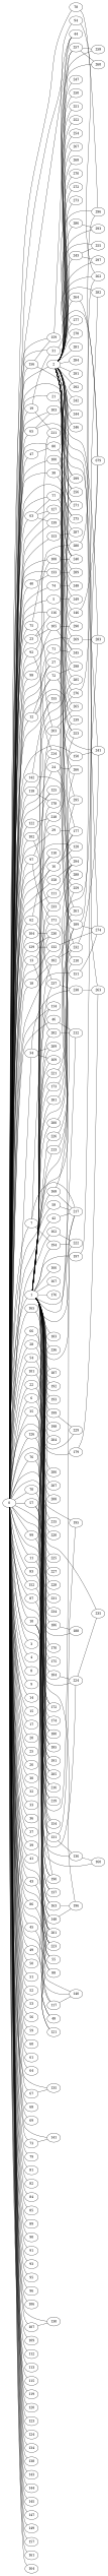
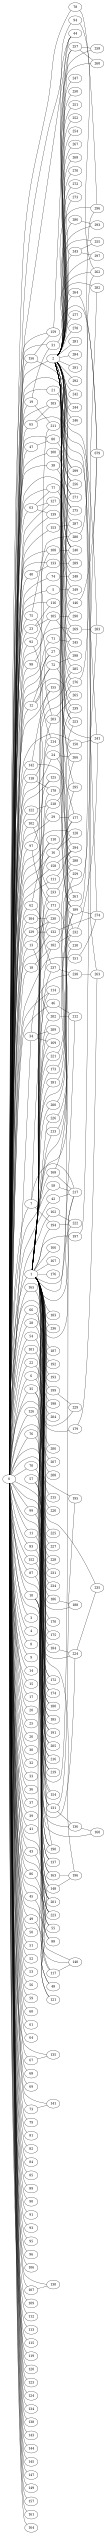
  graph {
    fontname="Noto Serif"
    rankdir=LR
    node [fontname="Noto Serif"]
    edge [fontname="Noto Serif"]
    0
    1
    2
    3
    4
    5
    6
    7
    8
    9
    10
    11
    12
    13
    14
    15
    16
    17
    18
    19
    20
    21
    22
    23
    24
    25
    26
    27
    28
    29
    30
    31
    32
    33
    34
    35
    36
    37
    38
    39
    40
    41
    42
    43
    44
    45
    46
    47
    48
    49
    50
    51
    52
    53
    54
    55
    56
    57
    58
    59
    60
    61
    62
    63
    64
    65
    66
    67
    68
    69
    70
    71
    72
    73
    74
    75
    76
    77
    78
    79
    80
    81
    82
    83
    84
    85
    86
    87
    88
    89
    90
    91
    92
    93
    94
    95
    96
    97
    98
    99
    100
    101
    102
    103
    104
    105
    106
    107
    108
    109
    110
    111
    112
    113
    114
    115
    116
    117
    118
    119
    120
    121
    122
    123
    124
    125
    126
    127
    128
    129
    130
    131
    132
    133
    134
    135
    136
    137
    138
    139
    140
    141
    142
    143
    144
    145
    146
    147
    148
    149
    150
    151
    152
    153
    154
    155
    156
    157
    158
    159
    160
    161
    162
    163
    164
    165
    240
    166
    167
    168
    169
    170
    171
    172
    173
    174
    175
    176
    177
    178
    179
    180
    181
    182
    183
    184
    185
    186
    187
    188
    189
    190
    191
    192
    193
    194
    195
    196
    197
    198
    199
    200
    201
    202
    203
    204
    205
    206
    207
    208
    209
    210
    211
    212
    213
    214
    215
    216
    217
    218
    219
    220
    221
    222
    223
    224
    225
    226
    227
    228
    229
    230
    231
    232
    233
    234
    235
    236
    237
    256
    258
    259
    260
    261
    262
    257
    264
    265
    266
    267
    268
    269
    270
    271
    272
    273
    274
    275
    276
    277
    278
    n262 [label=679]
    280
    281
    282
    283
    284
    285
    286
    287
    288
    289
    290
    291
    292
    293
    294
    295
    296
    297
    298
    263
    299
    239
    241
    242
    243
    244
    245
    246
    247
    248
    249
    250
    251
    252
    253
    254
    255
    238
    0 -- 1
    0 -- 2
    0 -- 3
    0 -- 4
    0 -- 5
    0 -- 6
    0 -- 7
    0 -- 8
    0 -- 9
    0 -- 10
    0 -- 11
    0 -- 12
    0 -- 13
    0 -- 14
    0 -- 15
    0 -- 16
    0 -- 17
    0 -- 18
    0 -- 19
    0 -- 20
    0 -- 21
    0 -- 22
    0 -- 23
    0 -- 24
    0 -- 25
    0 -- 26
    0 -- 27
    0 -- 28
    0 -- 29
    0 -- 30
    0 -- 31
    0 -- 32
    0 -- 33
    0 -- 34
    0 -- 35
    0 -- 36
    0 -- 37
    0 -- 38
    0 -- 39
    0 -- 40
    0 -- 41
    0 -- 42
    0 -- 43
    0 -- 44
    0 -- 45
    0 -- 46
    0 -- 47
    0 -- 48
    0 -- 49
    0 -- 50
    0 -- 51
    0 -- 52
    0 -- 53
    0 -- 54
    0 -- 55
    0 -- 56
-   0 -- 57
+   0 -- 174
    0 -- 58
    0 -- 59
    0 -- 60
    0 -- 61
    0 -- 62
    0 -- 63
    0 -- 64
    0 -- 65
    0 -- 66
    0 -- 67
    0 -- 68
    0 -- 69
    0 -- 70
    0 -- 71
    0 -- 72
    0 -- 73
    0 -- 74
    0 -- 75
    0 -- 76
    0 -- 77
    0 -- 78
    0 -- 79
    0 -- 80
    0 -- 81
    0 -- 82
    0 -- 83
    0 -- 84
    0 -- 85
    0 -- 86
    0 -- 87
    0 -- 88
    0 -- 89
    0 -- 90
    0 -- 91
    0 -- 92
    0 -- 93
    0 -- 94
    0 -- 95
    0 -- 96
    0 -- 97
    0 -- 98
    0 -- 99
    0 -- 100
    0 -- 101
    0 -- 102
    0 -- 103
    0 -- 104
    0 -- 105
    0 -- 106
    0 -- 107
    0 -- 108
    0 -- 109
    0 -- 110
    0 -- 111
    0 -- 112
    0 -- 113
    0 -- 114
    0 -- 115
    0 -- 116
    0 -- 117
    0 -- 118
    0 -- 119
    0 -- 120
    0 -- 121
    0 -- 122
    0 -- 123
    0 -- 124
    0 -- 125
    0 -- 126
    0 -- 127
    0 -- 128
    0 -- 129
    0 -- 130
    0 -- 131
    0 -- 132
    0 -- 133
    0 -- 134
    0 -- 135
    0 -- 136
    0 -- 137
    0 -- 138
    0 -- 139
    0 -- 140
    0 -- 141
    0 -- 142
    0 -- 143
    0 -- 144
    0 -- 145
    0 -- 146
    0 -- 147
    0 -- 148
    0 -- 149
    0 -- 150
    0 -- 151
    0 -- 152
    0 -- 153
    0 -- 154
    0 -- 155
    0 -- 156
    0 -- 157
    0 -- 158
    0 -- 159
    0 -- 160
    0 -- 161
    0 -- 162
    0 -- 163
    0 -- 164
    0 -- 165
    0 -- 240
    1 -- 166
    1 -- 167
    1 -- 168
    1 -- 169
    1 -- 170
    1 -- 171
    1 -- 172
    1 -- 173
    1 -- 174
    1 -- 175
    1 -- 176
    1 -- 177
    1 -- 178
    1 -- 179
    1 -- 180
    1 -- 181
    1 -- 182
    1 -- 183
    1 -- 184
    1 -- 185
    1 -- 186
    1 -- 187
    1 -- 188
    1 -- 189
    1 -- 190
    1 -- 191
    1 -- 192
    1 -- 193
    1 -- 194
    1 -- 195
    1 -- 196
    1 -- 197
    1 -- 198
    1 -- 199
    1 -- 200
    1 -- 201
    1 -- 202
    1 -- 203
    1 -- 204
    1 -- 205
    1 -- 206
    1 -- 207
    1 -- 208
    1 -- 209
    1 -- 210
    1 -- 211
    1 -- 212
    1 -- 213
    1 -- 214
    1 -- 215
    1 -- 216
    1 -- 217
    1 -- 218
    1 -- 219
    1 -- 220
    1 -- 221
    1 -- 222
    1 -- 223
    1 -- 224
    1 -- 225
    1 -- 226
    1 -- 227
    1 -- 228
    1 -- 229
    1 -- 230
    1 -- 231
    1 -- 232
    1 -- 233
    1 -- 234
    1 -- 235
    1 -- 236
    1 -- 237
    2 -- 44
    2 -- 240
    2 -- 256
    2 -- 258
    2 -- 259
    2 -- 260
    2 -- 261
    2 -- 262
    2 -- 257
    2 -- 264
    2 -- 265
    2 -- 266
    2 -- 267
    2 -- 268
    2 -- 269
    2 -- 270
    2 -- 271
    2 -- 272
    2 -- 273
    2 -- 274
    2 -- 275
    2 -- 276
    2 -- 277
    2 -- 278
    2 -- n262
    2 -- 280
    2 -- 281
    2 -- 282
    2 -- 283
    2 -- 284
    2 -- 285
    2 -- 286
    2 -- 287
    2 -- 288
    2 -- 289
    2 -- 290
    2 -- 291
    2 -- 292
    2 -- 293
    2 -- 294
    2 -- 295
    2 -- 296
    2 -- 297
    2 -- 298
    2 -- 263
    2 -- 299
    2 -- 239
    2 -- 241
    2 -- 242
    2 -- 243
    2 -- 244
    2 -- 245
    2 -- 246
    2 -- 247
    2 -- 248
    2 -- 249
    2 -- 250
    2 -- 251
    2 -- 252
    2 -- 253
    2 -- 254
    2 -- 255
    5 -- 249
    6 -- 219
    7 -- 114
    7 -- 194
    7 -- 217
    10 -- 55
    10 -- 88
    10 -- 223
    11 -- 148
    12 -- 27
    12 -- 72
    12 -- 241
    13 -- 16
    13 -- 202
    16 -- 128
    16 -- 177
    18 -- 182
    19 -- 31
    19 -- 211
    21 -- 189
    22 -- 216
    23 -- 105
    23 -- 116
    24 -- 177
    24 -- 266
    28 -- 185
    29 -- 177
    31 -- 44
    34 -- 169
    34 -- 209
    34 -- 238
    35 -- 154
    35 -- 217
    38 -- 275
    40 -- 133
    42 -- 217
    43 -- 140
    45 -- 48
    46 -- 212
    47 -- 80
    49 -- 121
    54 -- 191
    57 -- 137
    57 -- 190
    58 -- 217
    62 -- 110
    62 -- 237
    63 -- 77
    63 -- 127
    63 -- 139
    65 -- 103
    65 -- 299
    66 -- 180
    67 -- 135
    70 -- 190
    71 -- 245
    72 -- 298
    72 -- 253
    73 -- 141
    74 -- 248
    75 -- 203
    75 -- 280
    76 -- 224
    77 -- 189
    78 -- 296
    80 -- 256
    83 -- 201
    86 -- 117
    87 -- 223
    92 -- 108
    92 -- 214
    94 -- 262
    97 -- 171
    97 -- 276
    98 -- 269
    99 -- 163
    100 -- 271
    101 -- 205
    102 -- 125
    102 -- 233
    104 -- 230
    105 -- 290
    105 -- 245
    107 -- 130
    108 -- 240
    111 -- 294
    117 -- 140
    118 -- 178
    118 -- 285
    122 -- 218
    126 -- 131
    129 -- 132
    129 -- 230
    131 -- 136
    131 -- 195
    132 -- 274
    133 -- 289
    136 -- 160
    142 -- 155
    142 -- 232
    146 -- n262
    148 -- 196
    150 -- 241
    151 -- 274
    152 -- 201
    153 -- 287
    156 -- 159
    156 -- 240
    158 -- 294
    159 -- 257
    162 -- 222
    163 -- 196
    165 -- 172
    168 -- 189
    168 -- 217
    171 -- 210
    173 -- 266
    179 -- 263
    181 -- 295
    182 -- 232
    182 -- 283
    184 -- 224
    186 -- 188
    189 -- 262
    189 -- 274
    194 -- 222
    197 -- n262
    199 -- 229
    200 -- 288
    202 -- 212
    203 -- 265
    213 -- 261
    218 -- 239
    221 -- 253
    224 -- 235
    226 -- 259
    232 -- 241
    233 -- 294
    237 -- 238
    257 -- 258
    257 -- 260
    264 -- n262
    269 -- 283
    276 -- 282
    280 -- 296
    286 -- 293
    243 -- 297
    243 -- 255
    238 -- 263
  }
